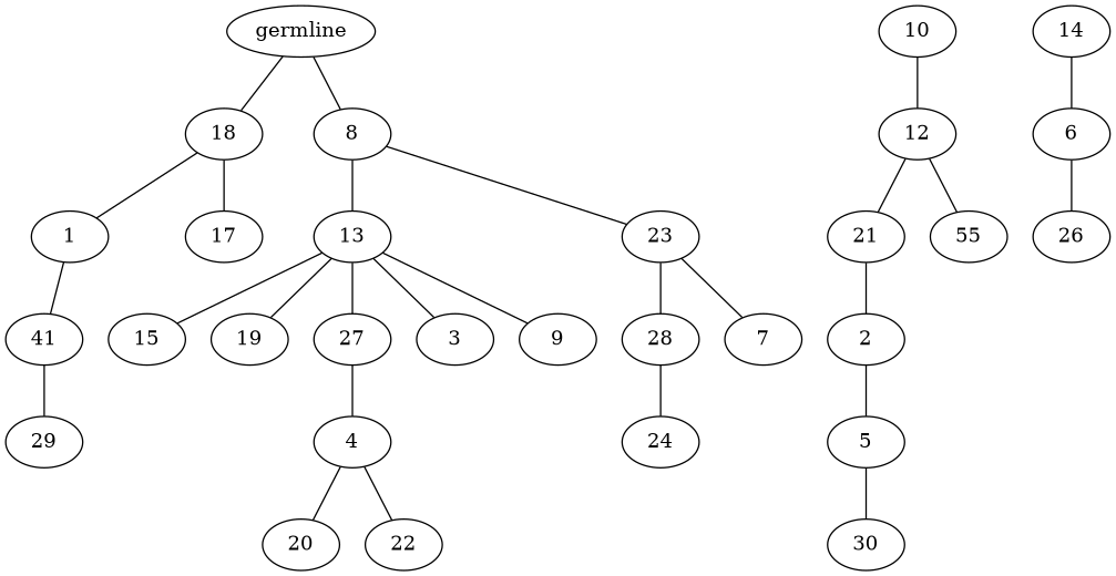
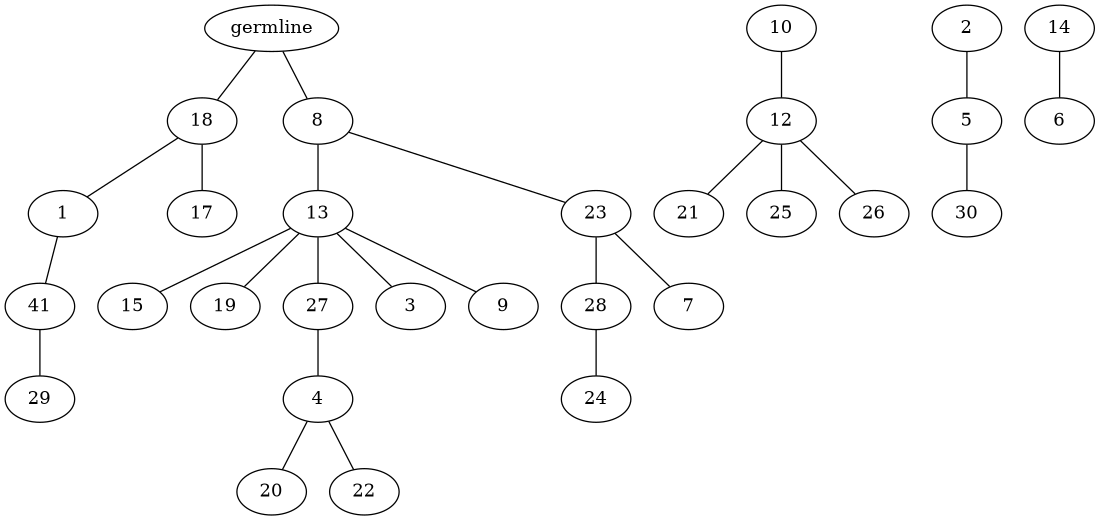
  graph {
    n1 [label=germline]
    n2 [label=18]
    n3 [label=8]
    n4 [label=1]
    n5 [label=17]
    n6 [label=13]
    n7 [label=23]
    n8 [label=41]
    n9 [label=10]
    n10 [label=12]
    n11 [label=29]
    n12 [label=21]
-   n13 [label=55]
+   n13 [label=25]
    n14 [label=2]
    n15 [label=5]
    n16 [label=30]
    n17 [label=15]
    n18 [label=19]
    n19 [label=27]
    n20 [label=3]
    n21 [label=9]
    n22 [label=28]
    n23 [label=7]
    n24 [label=4]
    n25 [label=20]
    n26 [label=22]
    n27 [label=14]
    n28 [label=6]
    n29 [label=26]
    n30 [label=24]
    n1 -- n2
    n1 -- n3
    n2 -- n4
    n2 -- n5
    n3 -- n6
    n3 -- n7
    n4 -- n8
    n6 -- n17
    n6 -- n18
    n6 -- n19
    n6 -- n20
    n6 -- n21
    n7 -- n22
    n7 -- n23
    n8 -- n11
    n9 -- n10
    n10 -- n12
    n10 -- n13
-   n12 -- n14
    n14 -- n15
    n15 -- n16
    n19 -- n24
    n22 -- n30
    n24 -- n25
    n24 -- n26
    n27 -- n28
-   n28 -- n29
+   n10 -- n29
  }
